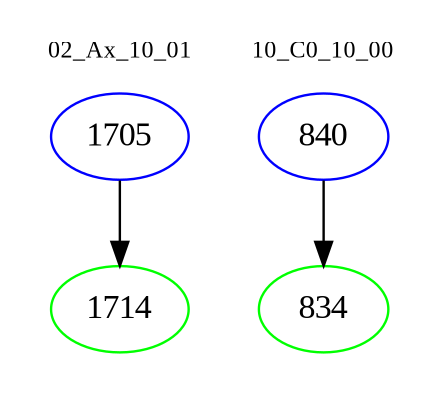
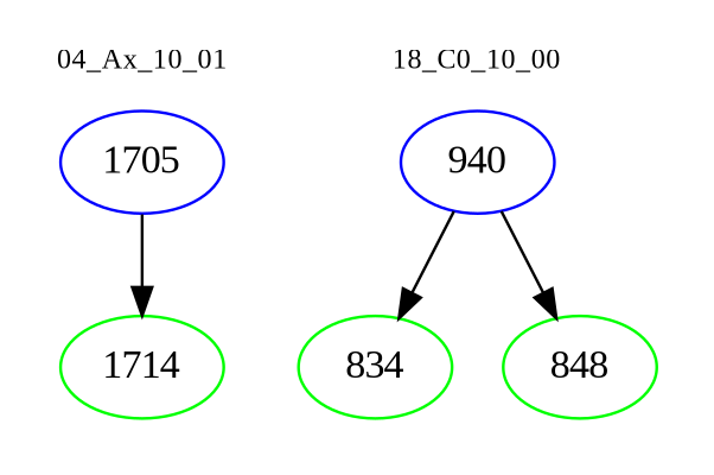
  digraph {
    fontname="Liberation Serif"
    node [color=green fontname="Liberation Serif"]
    edge [color=black fontname="Liberation Serif"]
    n1 [color=blue label=1705]
    n2 [label=1714]
-   n3 [color=blue label=840]
+   n3 [color=blue label=940]
    n4 [label=834]
+   n5 [label=848]
    subgraph cluster_1 {
      color=white
      fontsize=10
-     label="02_Ax_10_01"
+     label="04_Ax_10_01"
      n1
      n2
    }
    subgraph cluster_2 {
      color=white
      fontsize=10
-     label="10_C0_10_00"
+     label="18_C0_10_00"
      n3
      n4
+     n5
    }
    n1 -> n2
    n3 -> n4
+   n3 -> n5
  }
